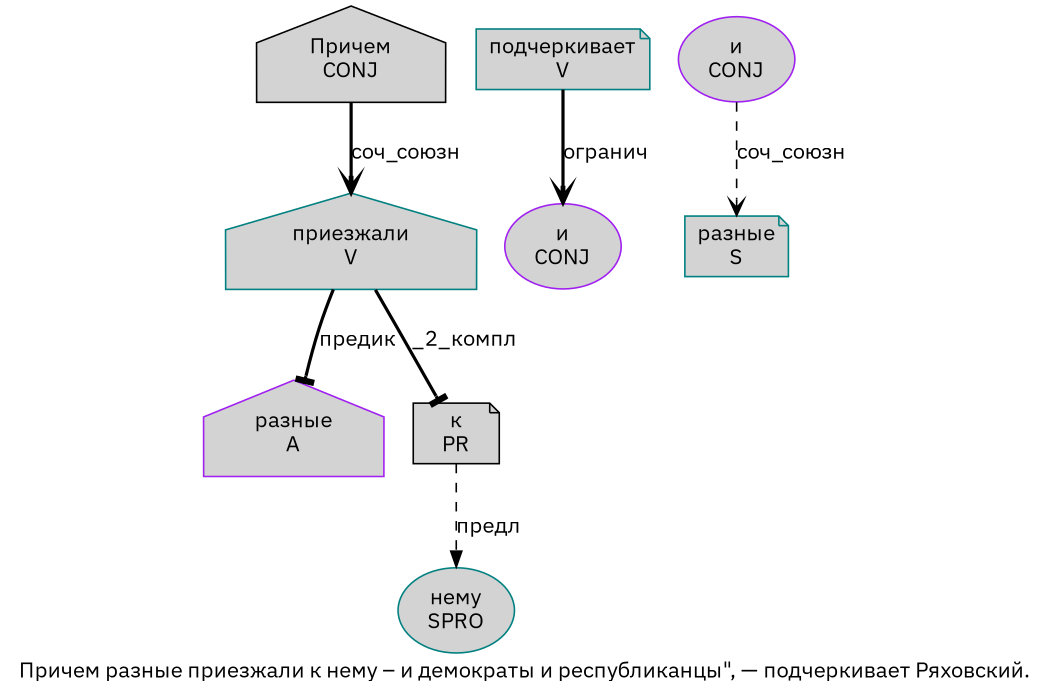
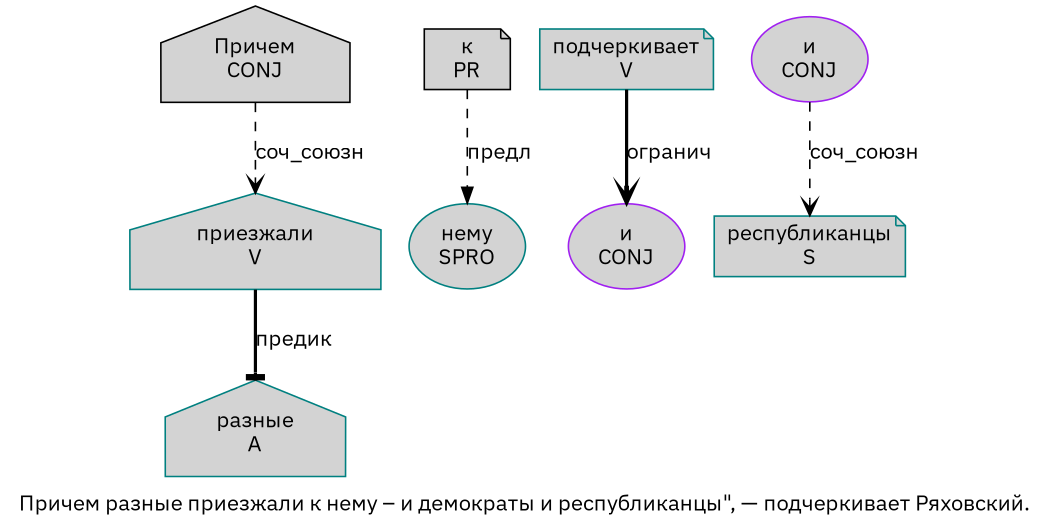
  digraph {
    fontname="IBM Plex Sans"
    label="Причем разные приезжали к нему – и демократы и республиканцы\", — подчеркивает Ряховский."
    node [color=teal fillcolor=lightgray fontname="IBM Plex Sans" penwidth=1 shape=house style=filled]
    edge [arrowhead=vee fontname="IBM Plex Sans" style=dashed]
    n1 [color=black label="Причем\nCONJ"]
    n2 [label="приезжали\nV"]
-   n3 [color=purple label="разные\nA"]
+   n3 [label="разные\nA"]
    n4 [color=black label="к\nPR" shape=note]
    n5 [label="нему\nSPRO" shape=ellipse]
    n6 [color=purple label="и\nCONJ" shape=ellipse]
    n7 [color=purple label="и\nCONJ" shape=ellipse]
-   n8 [label="разные\nS" shape=note]
+   n8 [label="республиканцы\nS" shape=note]
    n9 [label="подчеркивает\nV" shape=note]
-   n1 -> n2 [label="соч_союзн" style=bold]
+   n1 -> n2 [label="соч_союзн"]
    n2 -> n3 [arrowhead=tee label="предик" style=bold]
-   n2 -> n4 [arrowhead=tee label="_2_компл" style=bold]
    n4 -> n5 [arrowhead=normal label="предл"]
    n7 -> n8 [label="соч_союзн"]
    n9 -> n6 [label="огранич" style=bold]
  }
